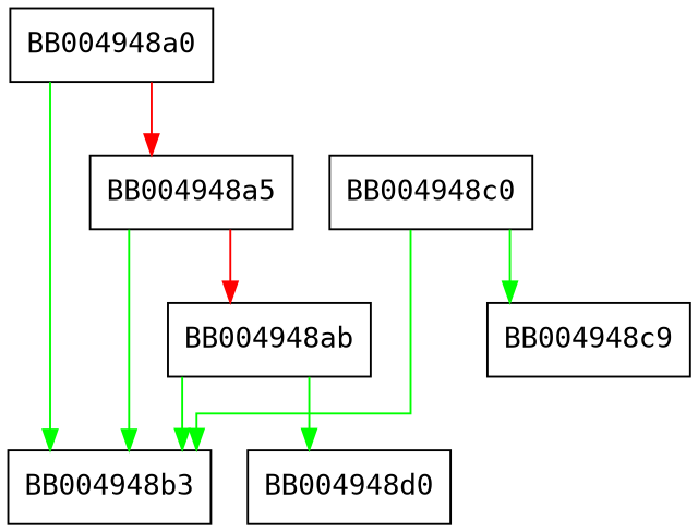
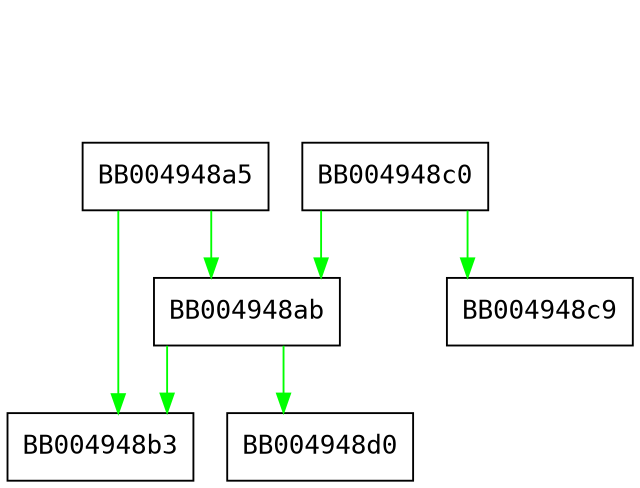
  digraph {
    fontname="DejaVu Sans Mono"
    splines=ortho
    node [fontname="DejaVu Sans Mono" shape=box]
    edge [color=green fontname="DejaVu Sans Mono"]
-   BB004948a0
    BB004948b3
    BB004948a5
    BB004948ab
    BB004948c0
    BB004948c9
    BB004948d0
-   BB004948a0 -> BB004948b3
-   BB004948a0 -> BB004948a5 [color=red]
    BB004948a5 -> BB004948b3
-   BB004948a5 -> BB004948ab [color=red]
+   BB004948a5 -> BB004948ab
    BB004948ab -> BB004948b3
    BB004948ab -> BB004948d0
-   BB004948c0 -> BB004948b3
+   BB004948c0 -> BB004948ab
    BB004948c0 -> BB004948c9
  }
